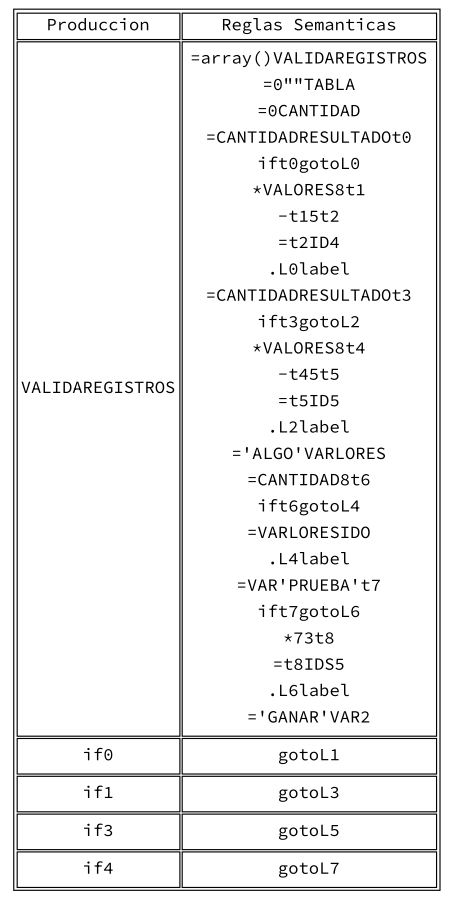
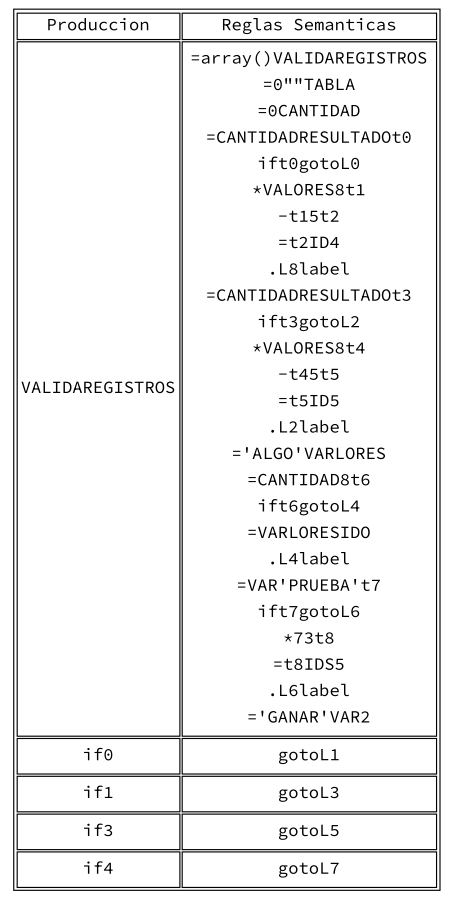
  digraph {
    fontname="Source Code Pro"
-   n1 [fontsize=15 label=<<TABLE ALIGN="LEFT"> <TR><TD>Produccion</TD><TD>Reglas Semanticas</TD></TR> <TR><TD>VALIDAREGISTROS</TD><TD><TABLE BORDER="0"><TR><TD>=array()VALIDAREGISTROS</TD></TR><TR><TD>=0""TABLA</TD></TR><TR><TD>=0CANTIDAD</TD></TR><TR><TD>=CANTIDADRESULTADOt0</TD></TR><TR><TD>ift0gotoL0</TD></TR><TR><TD>*VALORES8t1</TD></TR><TR><TD>-t15t2</TD></TR><TR><TD>=t2ID4</TD></TR><TR><TD>.L0label</TD></TR><TR><TD>=CANTIDADRESULTADOt3</TD></TR><TR><TD>ift3gotoL2</TD></TR><TR><TD>*VALORES8t4</TD></TR><TR><TD>-t45t5</TD></TR><TR><TD>=t5ID5</TD></TR><TR><TD>.L2label</TD></TR><TR><TD>='ALGO'VARLORES</TD></TR><TR><TD>=CANTIDAD8t6</TD></TR><TR><TD>ift6gotoL4</TD></TR><TR><TD>=VARLORESIDO</TD></TR><TR><TD>.L4label</TD></TR><TR><TD>=VAR'PRUEBA't7</TD></TR><TR><TD>ift7gotoL6</TD></TR><TR><TD>*73t8</TD></TR><TR><TD>=t8IDS5</TD></TR><TR><TD>.L6label</TD></TR><TR><TD>='GANAR'VAR2</TD></TR></TABLE></TD></TR> <TR><TD>if0</TD><TD><TABLE BORDER="0"><TR><TD>gotoL1</TD></TR></TABLE></TD></TR> <TR><TD>if1</TD><TD><TABLE BORDER="0"><TR><TD>gotoL3</TD></TR></TABLE></TD></TR> <TR><TD>if3</TD><TD><TABLE BORDER="0"><TR><TD>gotoL5</TD></TR></TABLE></TD></TR> <TR><TD>if4</TD><TD><TABLE BORDER="0"><TR><TD>gotoL7</TD></TR></TABLE></TD></TR> </TABLE> > shape=plaintext fontname="Source Code Pro"]
+   n1 [fontsize=15 label=<<TABLE ALIGN="LEFT"> <TR><TD>Produccion</TD><TD>Reglas Semanticas</TD></TR> <TR><TD>VALIDAREGISTROS</TD><TD><TABLE BORDER="0"><TR><TD>=array()VALIDAREGISTROS</TD></TR><TR><TD>=0""TABLA</TD></TR><TR><TD>=0CANTIDAD</TD></TR><TR><TD>=CANTIDADRESULTADOt0</TD></TR><TR><TD>ift0gotoL0</TD></TR><TR><TD>*VALORES8t1</TD></TR><TR><TD>-t15t2</TD></TR><TR><TD>=t2ID4</TD></TR><TR><TD>.L8label</TD></TR><TR><TD>=CANTIDADRESULTADOt3</TD></TR><TR><TD>ift3gotoL2</TD></TR><TR><TD>*VALORES8t4</TD></TR><TR><TD>-t45t5</TD></TR><TR><TD>=t5ID5</TD></TR><TR><TD>.L2label</TD></TR><TR><TD>='ALGO'VARLORES</TD></TR><TR><TD>=CANTIDAD8t6</TD></TR><TR><TD>ift6gotoL4</TD></TR><TR><TD>=VARLORESIDO</TD></TR><TR><TD>.L4label</TD></TR><TR><TD>=VAR'PRUEBA't7</TD></TR><TR><TD>ift7gotoL6</TD></TR><TR><TD>*73t8</TD></TR><TR><TD>=t8IDS5</TD></TR><TR><TD>.L6label</TD></TR><TR><TD>='GANAR'VAR2</TD></TR></TABLE></TD></TR> <TR><TD>if0</TD><TD><TABLE BORDER="0"><TR><TD>gotoL1</TD></TR></TABLE></TD></TR> <TR><TD>if1</TD><TD><TABLE BORDER="0"><TR><TD>gotoL3</TD></TR></TABLE></TD></TR> <TR><TD>if3</TD><TD><TABLE BORDER="0"><TR><TD>gotoL5</TD></TR></TABLE></TD></TR> <TR><TD>if4</TD><TD><TABLE BORDER="0"><TR><TD>gotoL7</TD></TR></TABLE></TD></TR> </TABLE> > shape=plaintext fontname="Source Code Pro"]
  }
